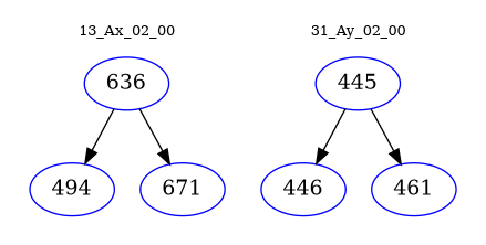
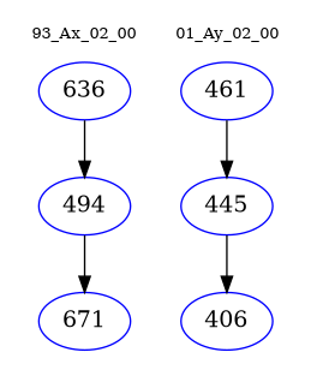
  digraph {
    node [color=blue]
    edge [color=black]
    n1 [label=636]
    n2 [label=494]
    n3 [label=671]
    n4 [label=445]
-   n5 [label=446]
+   n5 [label=406]
    n6 [label=461]
    subgraph cluster_1 {
      color=white
      fontsize=10
-     label="13_Ax_02_00"
+     label="93_Ax_02_00"
      n1
      n2
      n3
    }
    subgraph cluster_2 {
      color=white
      fontsize=10
-     label="31_Ay_02_00"
+     label="01_Ay_02_00"
      n4
      n5
      n6
    }
    n1 -> n2
-   n1 -> n3
+   n2 -> n3
    n4 -> n5
-   n4 -> n6
+   n6 -> n4
  }
